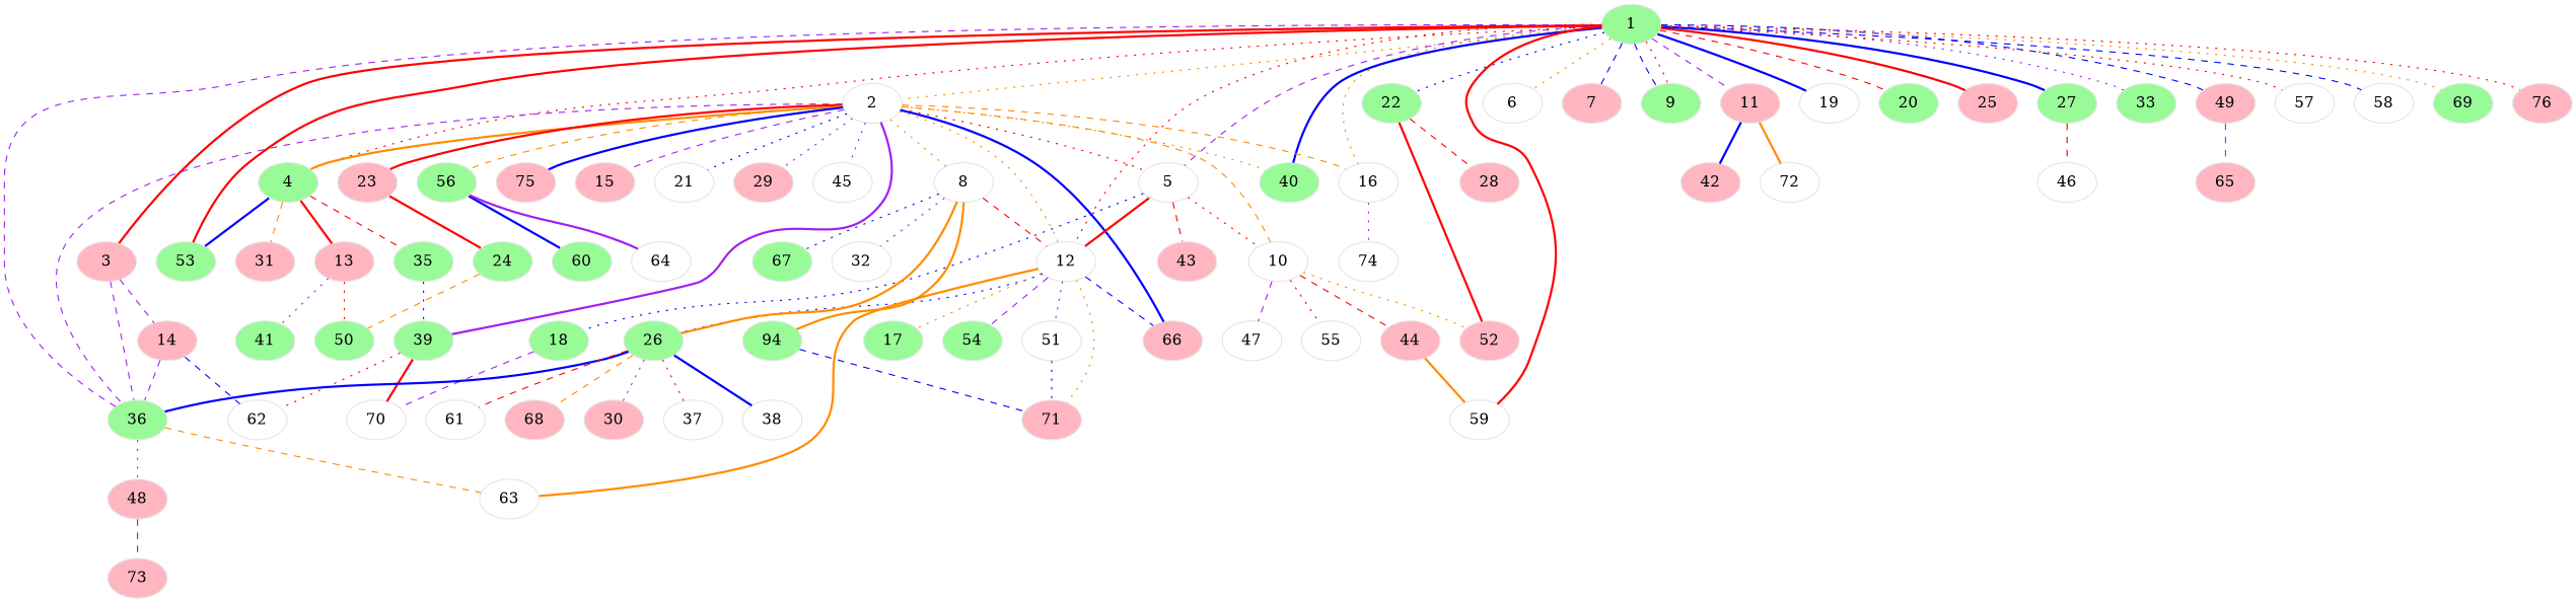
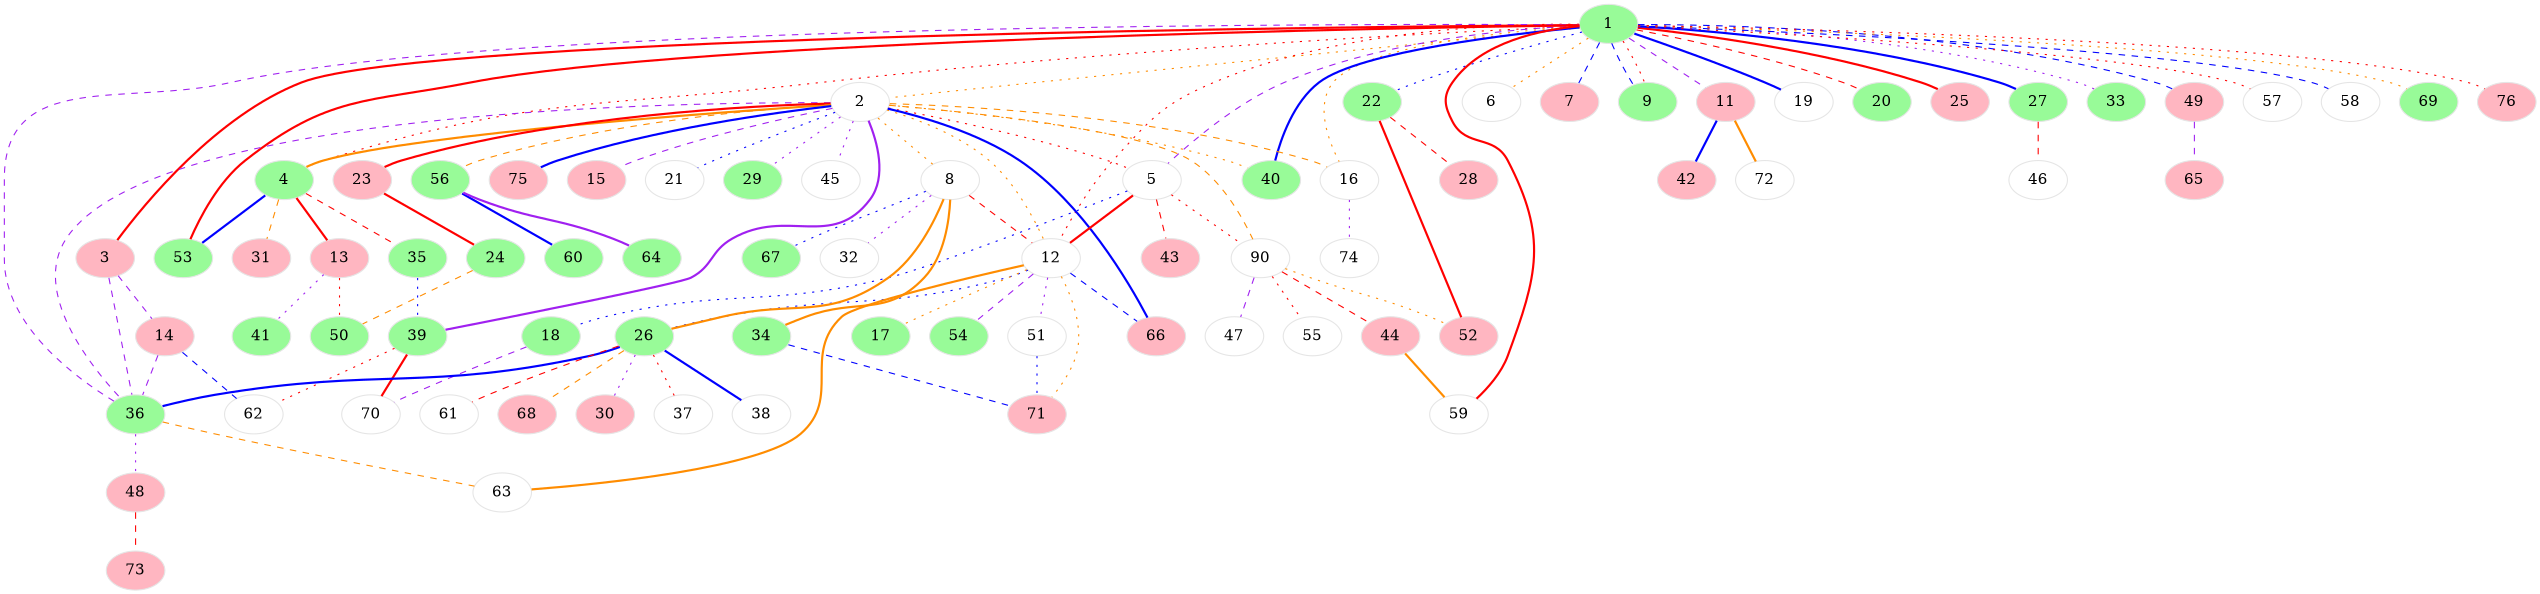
  graph {
    node [color=gray90 fillcolor=white style=filled]
    edge [color=red style=dotted]
    1 [fillcolor=palegreen]
    2
    3 [fillcolor=lightpink]
    4 [fillcolor=palegreen]
    5
    6
    7 [fillcolor=lightpink]
    9 [fillcolor=palegreen]
    11 [fillcolor=lightpink]
    12
    16
    19
    20 [fillcolor=palegreen]
    22 [fillcolor=palegreen]
    25 [fillcolor=lightpink]
    27 [fillcolor=palegreen]
    33 [fillcolor=palegreen]
    36 [fillcolor=palegreen]
    40 [fillcolor=palegreen]
    49 [fillcolor=lightpink]
    53 [fillcolor=palegreen]
    57
    58
    59
    69 [fillcolor=palegreen]
    76 [fillcolor=lightpink]
    8
-   10
+   10 [label=90]
    15 [fillcolor=lightpink]
    21
    23 [fillcolor=lightpink]
-   29 [fillcolor=lightpink]
+   29 [fillcolor=palegreen]
    39 [fillcolor=palegreen]
    45
    56 [fillcolor=palegreen]
    66 [fillcolor=lightpink]
    75 [fillcolor=lightpink]
    14 [fillcolor=lightpink]
    13 [fillcolor=lightpink]
    31 [fillcolor=lightpink]
    35 [fillcolor=palegreen]
    18 [fillcolor=palegreen]
    43 [fillcolor=lightpink]
    42 [fillcolor=lightpink]
    72
    26 [fillcolor=palegreen]
    17 [fillcolor=palegreen]
    51
    54 [fillcolor=palegreen]
    63
    71 [fillcolor=lightpink]
    74
    52 [fillcolor=lightpink]
    28 [fillcolor=lightpink]
    46
    48 [fillcolor=lightpink]
    65 [fillcolor=lightpink]
    32
-   34 [fillcolor=palegreen label=94]
+   34 [fillcolor=palegreen]
    67 [fillcolor=palegreen]
    44 [fillcolor=lightpink]
    47
    55
    24 [fillcolor=palegreen]
    70
    62
    60 [fillcolor=palegreen]
-   64
+   64 [fillcolor=palegreen]
    41 [fillcolor=palegreen]
    50 [fillcolor=palegreen]
    30 [fillcolor=lightpink]
    37
    38
    61
    68 [fillcolor=lightpink]
    73 [fillcolor=lightpink]
    1 -- 2 [color=darkorange]
    1 -- 3 [style=bold]
    1 -- 4
    1 -- 5 [color=purple style=dashed]
    1 -- 6 [color=darkorange]
    1 -- 7 [color=blue style=dashed]
    1 -- 9 [color=blue style=dashed]
    1 -- 9
    1 -- 11 [color=purple style=dashed]
    1 -- 12
    1 -- 16 [color=darkorange]
    1 -- 19 [color=blue style=bold]
    1 -- 20 [style=dashed]
    1 -- 22 [color=blue]
    1 -- 25 [style=bold]
    1 -- 27 [color=blue style=bold]
    1 -- 33 [color=purple]
    1 -- 36 [color=purple style=dashed]
    1 -- 40 [color=blue style=bold]
    1 -- 49 [color=blue style=dashed]
    1 -- 53 [style=bold]
    1 -- 57
    1 -- 58 [color=blue style=dashed]
    1 -- 59 [style=bold]
    1 -- 69 [color=darkorange]
    1 -- 76
    2 -- 4 [color=darkorange style=bold]
    2 -- 5
    2 -- 12 [color=darkorange]
    2 -- 16 [color=darkorange style=dashed]
    2 -- 36 [color=purple style=dashed]
    2 -- 40 [color=darkorange]
    2 -- 8 [color=darkorange]
    2 -- 10 [color=darkorange style=dashed]
    2 -- 15 [color=purple style=dashed]
    2 -- 21 [color=blue]
    2 -- 23 [style=bold]
    2 -- 29 [color=purple]
    2 -- 39 [color=purple style=bold]
    2 -- 45 [color=purple]
    2 -- 56 [color=darkorange style=dashed]
    2 -- 66 [color=blue style=bold]
    2 -- 75 [color=blue style=bold]
    3 -- 36 [color=purple style=dashed]
    3 -- 14 [color=purple style=dashed]
    4 -- 53 [color=blue style=bold]
    4 -- 13 [style=bold]
    4 -- 31 [color=darkorange style=dashed]
    4 -- 35 [style=dashed]
    5 -- 12 [style=bold]
    5 -- 10
    5 -- 18 [color=blue]
    5 -- 43 [style=dashed]
    11 -- 42 [color=blue style=bold]
    11 -- 72 [color=darkorange style=bold]
    12 -- 66 [color=blue style=dashed]
    12 -- 26 [color=blue]
    12 -- 17 [color=darkorange]
    12 -- 51 [color=purple]
    12 -- 54 [color=purple style=dashed]
    12 -- 63 [color=darkorange style=bold]
    12 -- 71 [color=darkorange]
    16 -- 74 [color=purple]
    22 -- 52 [style=bold]
    22 -- 28 [style=dashed]
    27 -- 46 [style=dashed]
    36 -- 63 [color=darkorange style=dashed]
    36 -- 48 [color=purple]
    49 -- 65 [color=purple style=dashed]
    8 -- 12 [style=dashed]
    8 -- 26 [color=darkorange style=bold]
    8 -- 32 [color=purple]
    8 -- 34 [color=darkorange style=bold]
    8 -- 67 [color=blue]
    10 -- 52 [color=darkorange]
    10 -- 44 [style=dashed]
    10 -- 47 [color=purple style=dashed]
    10 -- 55
    23 -- 24 [style=bold]
    39 -- 70 [style=bold]
    39 -- 62
    56 -- 60 [color=blue style=bold]
    56 -- 64 [color=purple style=bold]
    14 -- 36 [color=purple style=dashed]
    14 -- 62 [color=blue style=dashed]
    13 -- 41 [color=purple]
    13 -- 50
    35 -- 39 [color=blue]
    18 -- 70 [color=purple style=dashed]
    26 -- 36 [color=blue style=bold]
    26 -- 30 [color=purple]
    26 -- 37
    26 -- 38 [color=blue style=bold]
    26 -- 61 [style=dashed]
    26 -- 68 [color=darkorange style=dashed]
    51 -- 71 [color=blue]
    48 -- 73 [style=dashed]
    34 -- 71 [color=blue style=dashed]
    44 -- 59 [color=darkorange style=bold]
    24 -- 50 [color=darkorange style=dashed]
  }
